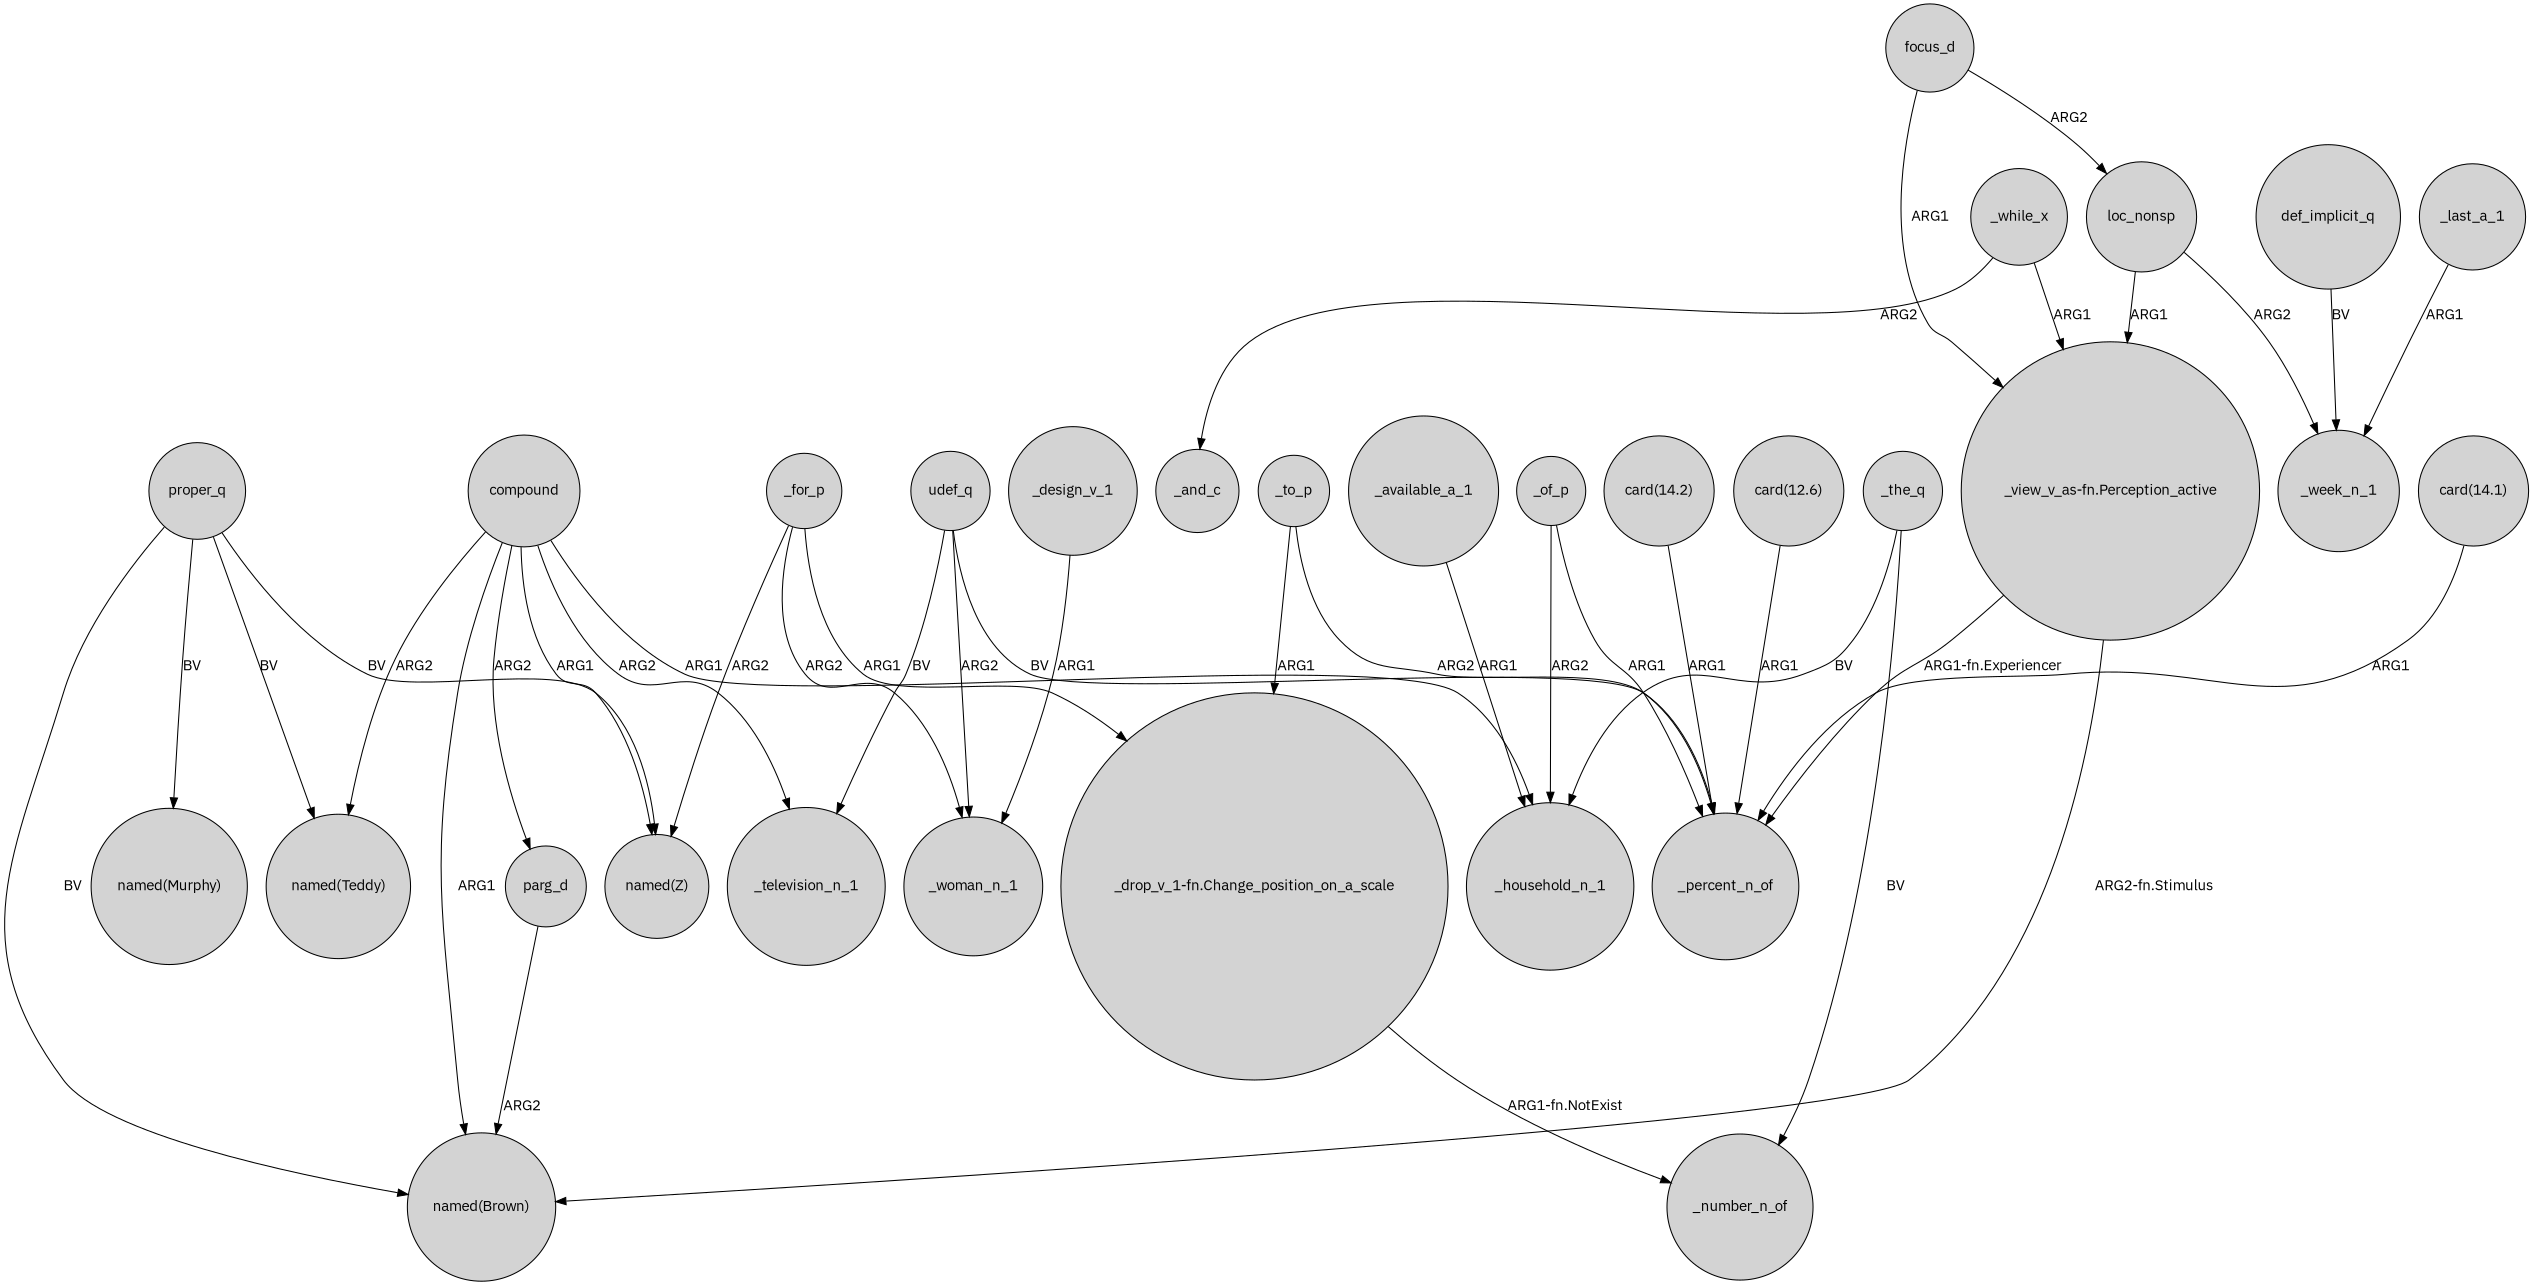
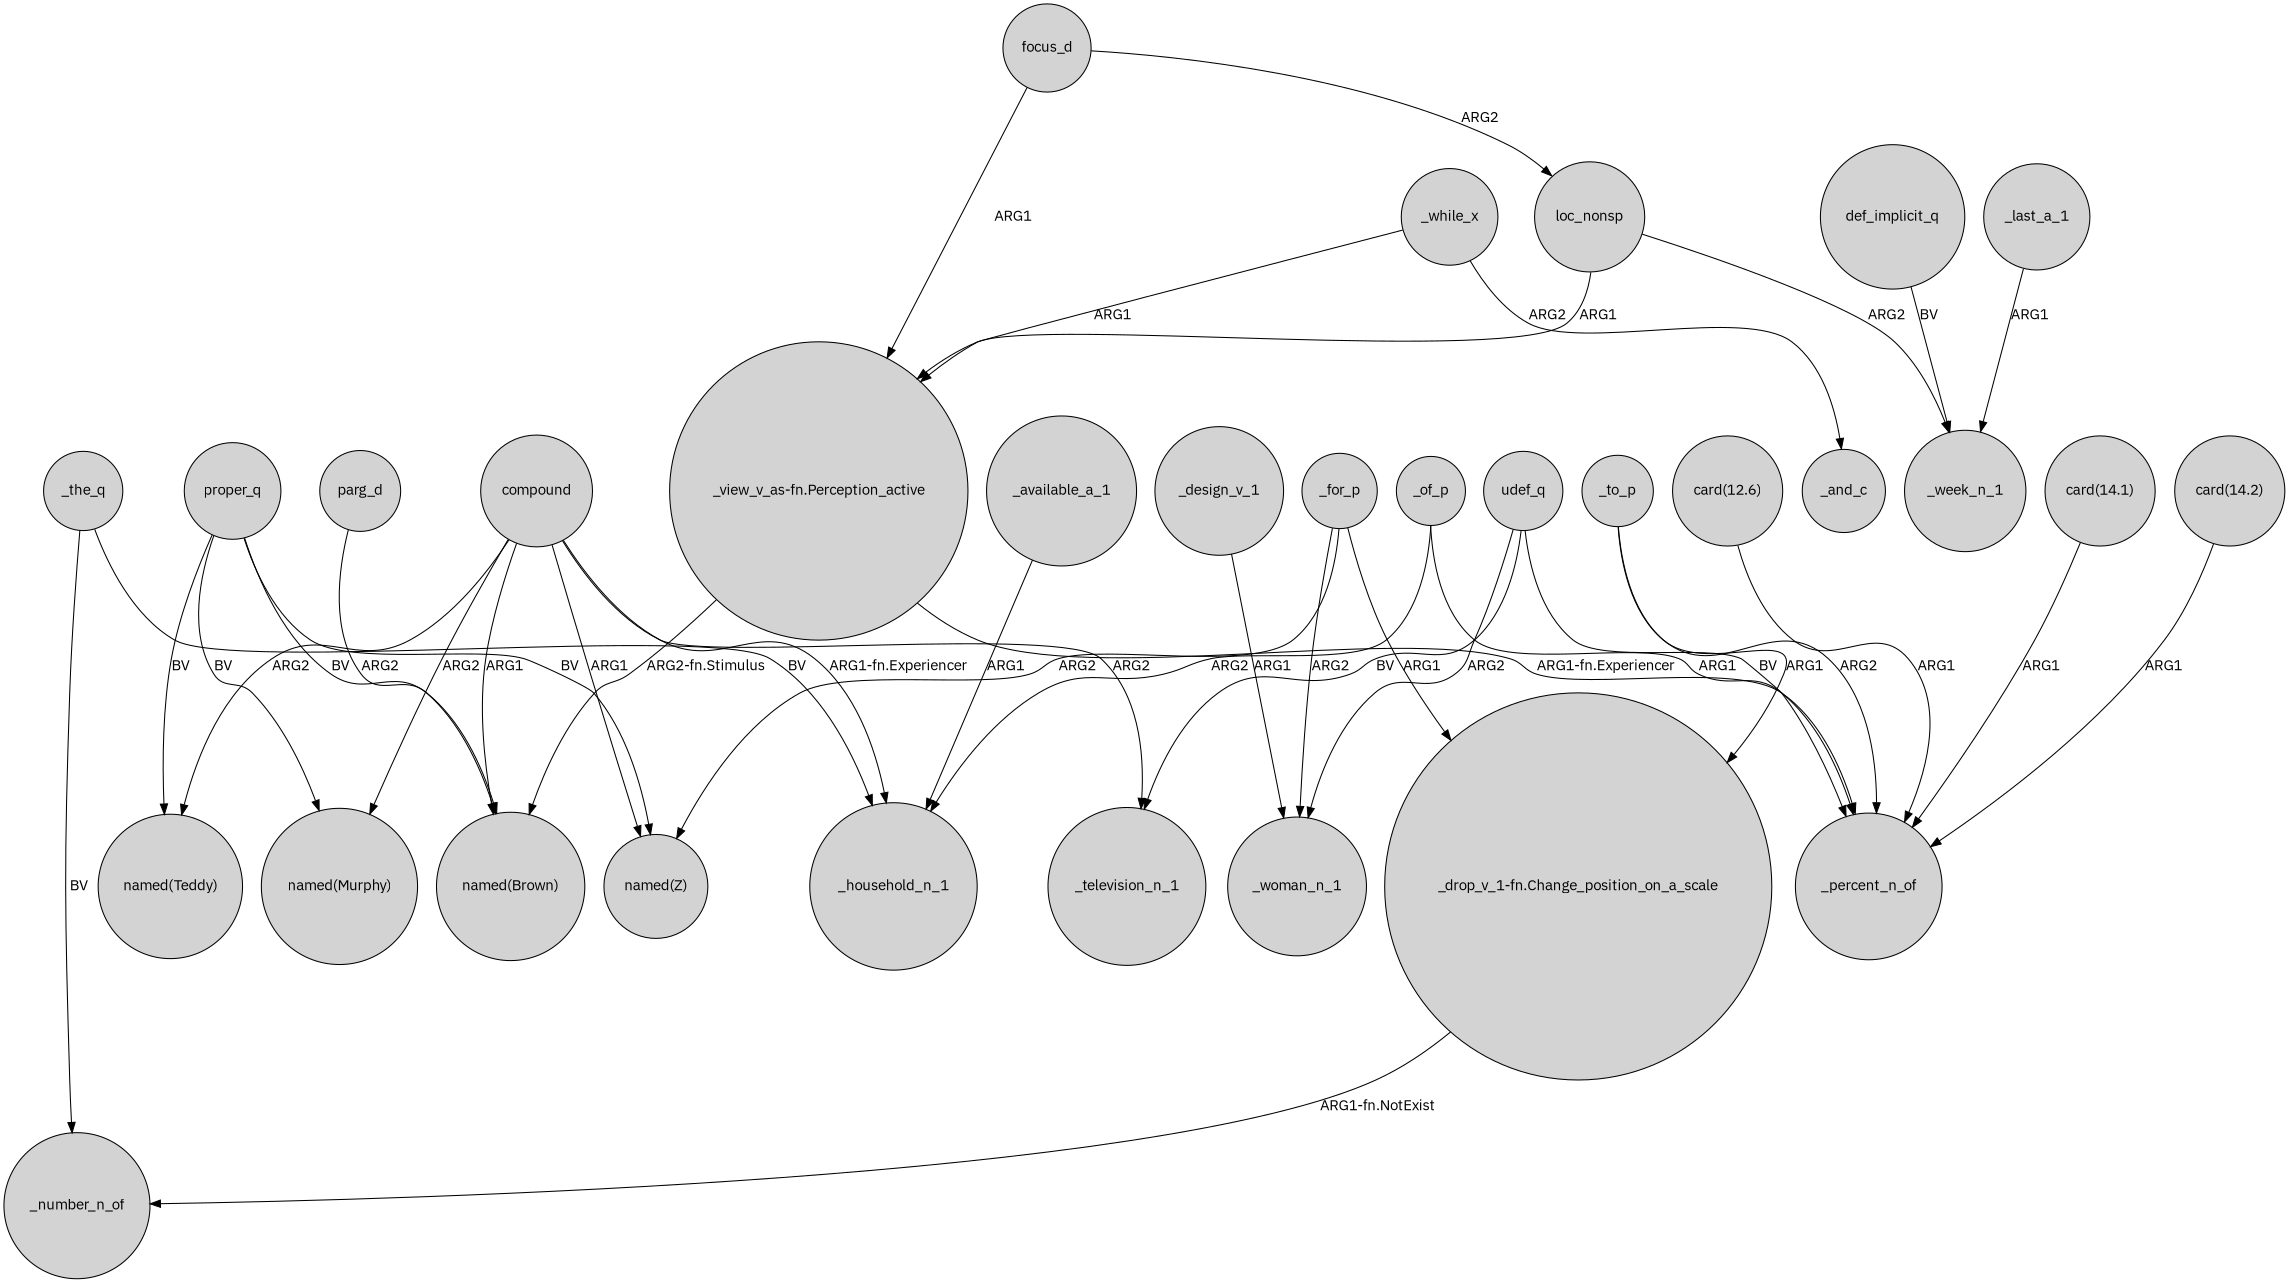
  digraph {
    fontname="IBM Plex Sans"
    node [fontname="IBM Plex Sans" shape=circle style=filled]
    edge [fontname="IBM Plex Sans"]
    _for_p
    "_drop_v_1-fn.Change_position_on_a_scale"
    _woman_n_1
    "named(Z)"
    _number_n_of
    focus_d
    loc_nonsp
    "_view_v_as-fn.Perception_active"
    _week_n_1
    _percent_n_of
    "named(Brown)"
    _while_x
    _and_c
    "card(14.2)"
    def_implicit_q
    udef_q
    _television_n_1
    compound
    "named(Teddy)"
    _household_n_1
    "named(Murphy)"
    "card(12.6)"
    proper_q
    _the_q
    _available_a_1
    parg_d
    _of_p
    _to_p
    _last_a_1
    "card(14.1)"
    _design_v_1
    _for_p -> "_drop_v_1-fn.Change_position_on_a_scale" [label=ARG1]
    _for_p -> _woman_n_1 [label=ARG2]
    _for_p -> "named(Z)" [label=ARG2]
    "_drop_v_1-fn.Change_position_on_a_scale" -> _number_n_of [label="ARG1-fn.NotExist"]
    focus_d -> loc_nonsp [label=ARG2]
    focus_d -> "_view_v_as-fn.Perception_active" [label=ARG1]
    loc_nonsp -> "_view_v_as-fn.Perception_active" [label=ARG1]
    loc_nonsp -> _week_n_1 [label=ARG2]
    "_view_v_as-fn.Perception_active" -> _percent_n_of [label="ARG1-fn.Experiencer"]
    "_view_v_as-fn.Perception_active" -> "named(Brown)" [label="ARG2-fn.Stimulus"]
    _while_x -> "_view_v_as-fn.Perception_active" [label=ARG1]
    _while_x -> _and_c [label=ARG2]
    "card(14.2)" -> _percent_n_of [label=ARG1]
    def_implicit_q -> _week_n_1 [label=BV]
    udef_q -> _woman_n_1 [label=ARG2]
    udef_q -> _percent_n_of [label=BV]
    udef_q -> _television_n_1 [label=BV]
    compound -> "named(Z)" [label=ARG1]
    compound -> "named(Brown)" [label=ARG1]
    compound -> _television_n_1 [label=ARG2]
    compound -> "named(Teddy)" [label=ARG2]
-   compound -> _household_n_1 [label=ARG1]
-   compound -> parg_d [label=ARG2]
+   compound -> _household_n_1 [label="ARG1-fn.Experiencer"]
+   compound -> "named(Murphy)" [label=ARG2]
    "card(12.6)" -> _percent_n_of [label=ARG1]
    proper_q -> "named(Z)" [label=BV]
    proper_q -> "named(Brown)" [label=BV]
    proper_q -> "named(Teddy)" [label=BV]
    proper_q -> "named(Murphy)" [label=BV]
    _the_q -> _number_n_of [label=BV]
    _the_q -> _household_n_1 [label=BV]
    _available_a_1 -> _household_n_1 [label=ARG1]
    parg_d -> "named(Brown)" [label=ARG2]
    _of_p -> _percent_n_of [label=ARG1]
    _of_p -> _household_n_1 [label=ARG2]
    _to_p -> "_drop_v_1-fn.Change_position_on_a_scale" [label=ARG1]
    _to_p -> _percent_n_of [label=ARG2]
    _last_a_1 -> _week_n_1 [label=ARG1]
    "card(14.1)" -> _percent_n_of [label=ARG1]
    _design_v_1 -> _woman_n_1 [label=ARG1]
  }
